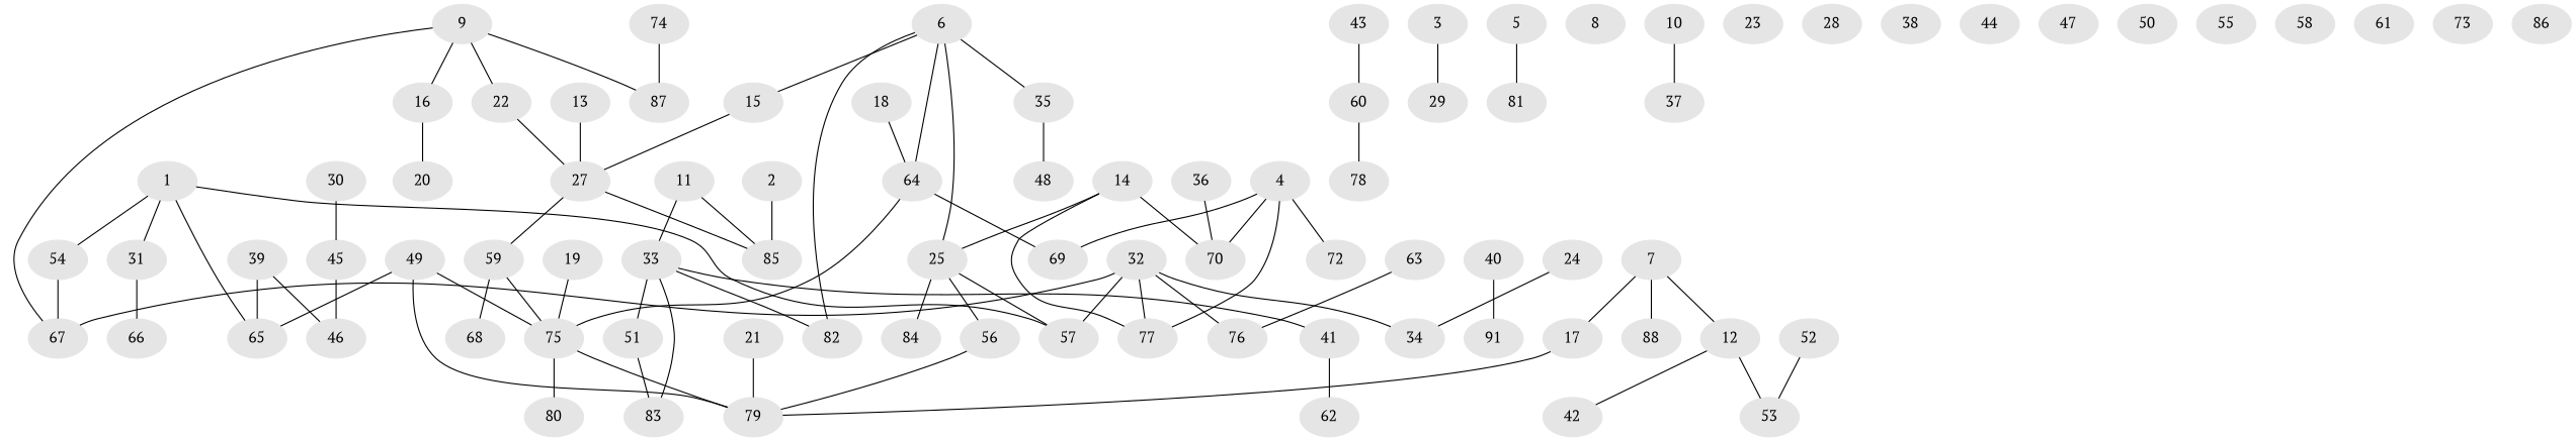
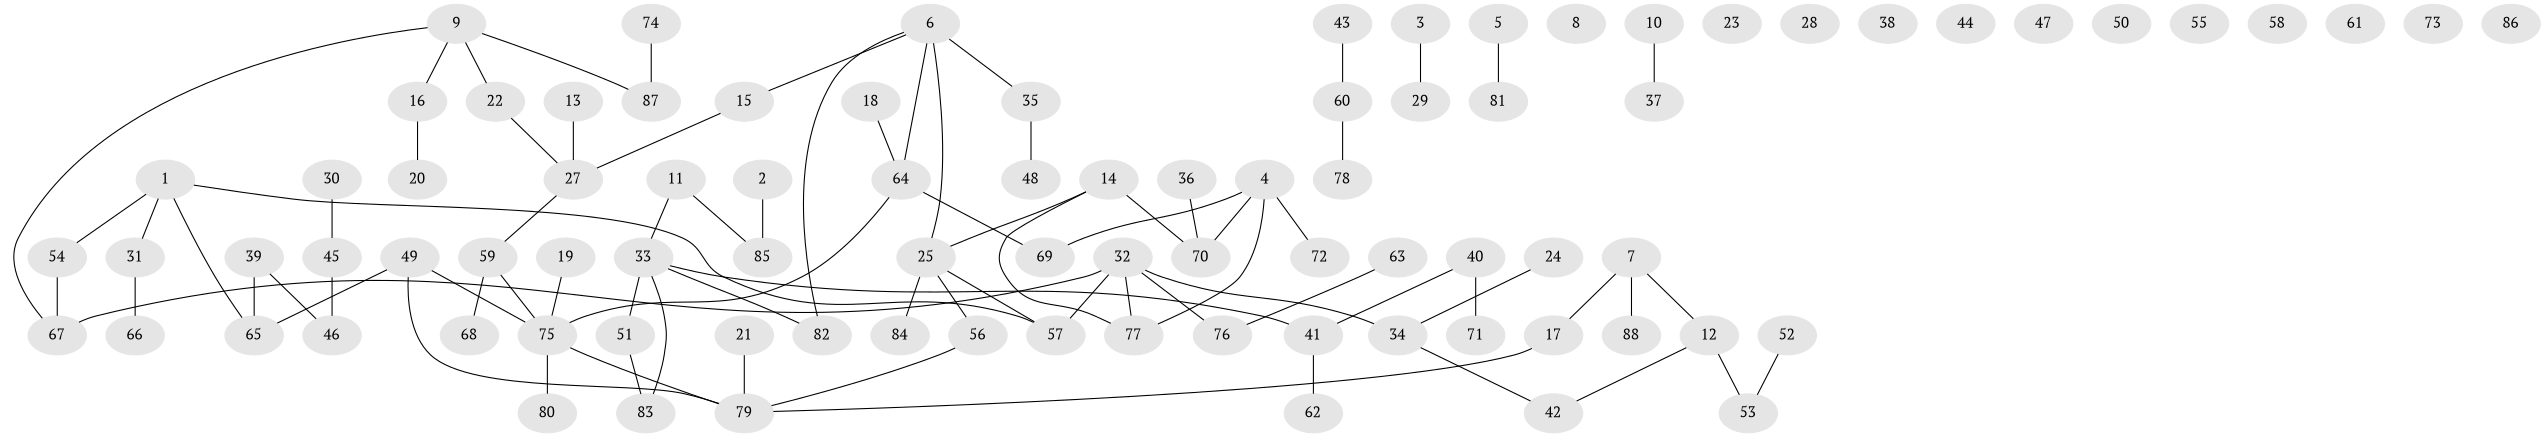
  graph {
    fontname="PT Serif"
    node [color=gray90 fontname="PT Serif" style=filled]
    edge [fontname="PT Serif"]
    1
    31
    54
    57
    65
    66
    67
    2
    85
    43
    60
    3
    29
    4
    69
    70
    72
    77
    5
    81
    6
    15
    25
    35
    64
    82
    27
    56
    84
    48
    75
    7
    12
    17
    88
    42
    53
    79
    8
    9
    16
    22
    87
    20
    10
    37
    11
    33
    41
    51
    83
    13
    59
    14
    18
    19
    80
    21
    23
    24
    34
    68
    28
    30
    45
    46
    32
    76
    62
    36
    38
    39
    40
-   71 [label=91]
+   71
    78
    44
    47
    49
    50
    52
    55
    58
    61
    63
    73
    74
    86
    1 -- 31
    1 -- 54
    1 -- 57
    1 -- 65
    31 -- 66
    54 -- 67
    2 -- 85
    43 -- 60
    60 -- 78
    3 -- 29
    4 -- 69
    4 -- 70
    4 -- 72
    4 -- 77
    5 -- 81
    6 -- 15
    6 -- 25
    6 -- 35
    6 -- 64
    6 -- 82
    15 -- 27
    25 -- 57
    25 -- 56
    25 -- 84
    35 -- 48
    64 -- 69
    64 -- 75
-   27 -- 85
    27 -- 59
    56 -- 79
    75 -- 79
    75 -- 80
    7 -- 12
    7 -- 17
    7 -- 88
    12 -- 42
    12 -- 53
    17 -- 79
    9 -- 67
    9 -- 16
    9 -- 22
    9 -- 87
    16 -- 20
    22 -- 27
    10 -- 37
    11 -- 85
    11 -- 33
    33 -- 82
    33 -- 41
    33 -- 51
    33 -- 83
    41 -- 62
    51 -- 83
    13 -- 27
    59 -- 75
    59 -- 68
    14 -- 70
    14 -- 77
    14 -- 25
    18 -- 64
    19 -- 75
    21 -- 79
    24 -- 34
+   34 -- 42
    30 -- 45
    45 -- 46
    32 -- 57
    32 -- 67
    32 -- 77
    32 -- 34
    32 -- 76
    36 -- 70
    39 -- 65
    39 -- 46
+   40 -- 41
    40 -- 71
    49 -- 65
    49 -- 75
    49 -- 79
    52 -- 53
    63 -- 76
    74 -- 87
  }
